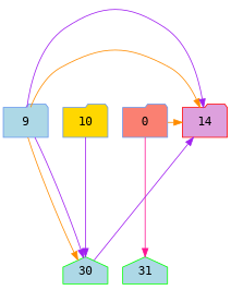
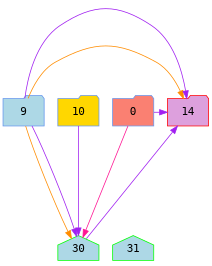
  digraph {
    fontname="DejaVu Sans Mono"
    ranksep=2.0
    node [color=cornflowerblue fillcolor=lightblue fontname="DejaVu Sans Mono" shape=folder style=filled]
    edge [color=purple fontname="DejaVu Sans Mono"]
    0 [fillcolor=salmon]
    9
    10 [fillcolor=gold]
    14 [color=red fillcolor=plum]
    30 [color=green shape=house]
    31 [color=green shape=house]
    subgraph sub_1 {
      rank=same
      0
      9
      10
      14
    }
    subgraph sub_2 {
      rank=same
    }
    subgraph sub_3 {
      rank=same
      30
      31
    }
-   0 -> 14 [color=darkorange]
-   0 -> 31 [color=deeppink]
+   0 -> 14
+   0 -> 30 [color=deeppink]
    9 -> 14 [color=darkorange]
    9 -> 14
    9 -> 30 [color=darkorange]
    9 -> 30
    10 -> 30
    30 -> 14
  }
